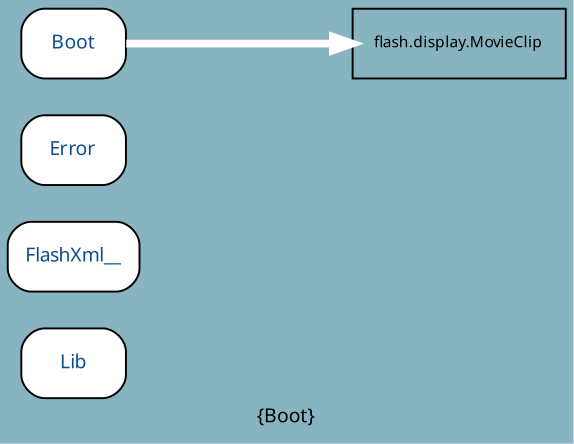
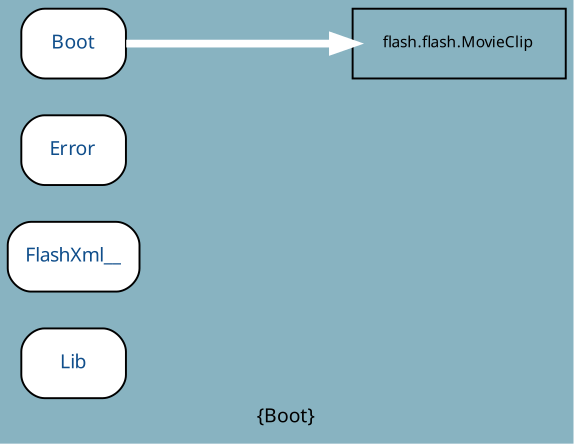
  digraph {
    bgcolor="#88B3C1"
    fontcolor=black
    fontname=Sans
    fontsize=10
    label="{Boot}"
    rankdir=LR
    node [color=black fillcolor=white fontcolor="#104E8B" fontname=Sans fontsize=10 portPos=e shape=record style="rounded,filled"]
    n1 [height=0.50 label="{Lib}" width=0.75]
    n2 [height=0.50 label="{FlashXml__}" width=0.94]
    n3 [height=0.50 label="{Error}" width=0.75]
    n4 [height=0.50 label="{Boot}" width=0.75]
-   "flash.display.MovieClip" [fontcolor=black fontsize=8 height=0.50 width=1.53 fillcolor="" portPos="" style=""]
+   "flash.display.MovieClip" [fontcolor=black fontsize=8 height=0.50 width=1.53 label="flash.flash.MovieClip" fillcolor="" portPos="" style=""]
    n4 -> "flash.display.MovieClip" [arrowhead=normal arrowsize=1.0 color=white fontcolor=black fontname=Sans fontsize=8 minlen=3 style="setlinewidth(4)"]
  }
